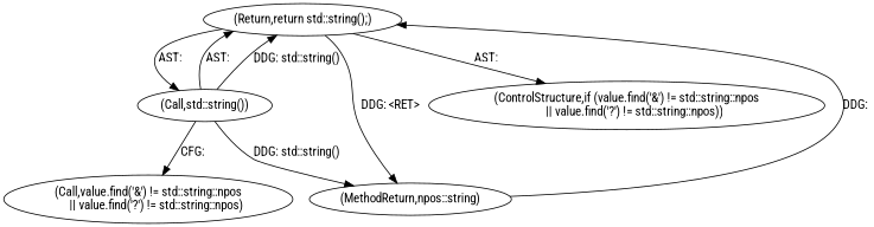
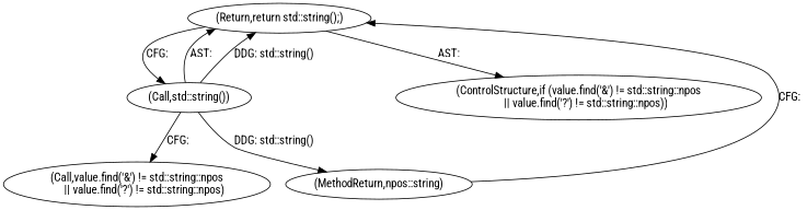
  digraph {
    fontname="Roboto Condensed"
    node [fontname="Roboto Condensed"]
    edge [fontname="Roboto Condensed"]
    n1 [label="(Return,return std::string();)"]
    n2 [label="(Call,std::string())"]
    n3 [label="(MethodReturn,npos::string)"]
    n4 [label="(ControlStructure,if (value.find('&') != std::string::npos\n      || value.find('?') != std::string::npos))"]
    n5 [label="(Call,value.find('&') != std::string::npos\n      || value.find('?') != std::string::npos)"]
-   n1 -> n2 [label="AST: "]
-   n1 -> n3 [label="DDG: <RET>"]
+   n1 -> n2 [label="CFG: "]
    n1 -> n4 [label="AST: "]
    n2 -> n1 [label="AST: "]
    n2 -> n1 [label="DDG: std::string()"]
    n2 -> n3 [label="DDG: std::string()"]
    n2 -> n5 [label="CFG: "]
-   n3 -> n1 [label="DDG: "]
+   n3 -> n1 [label="CFG: "]
  }
